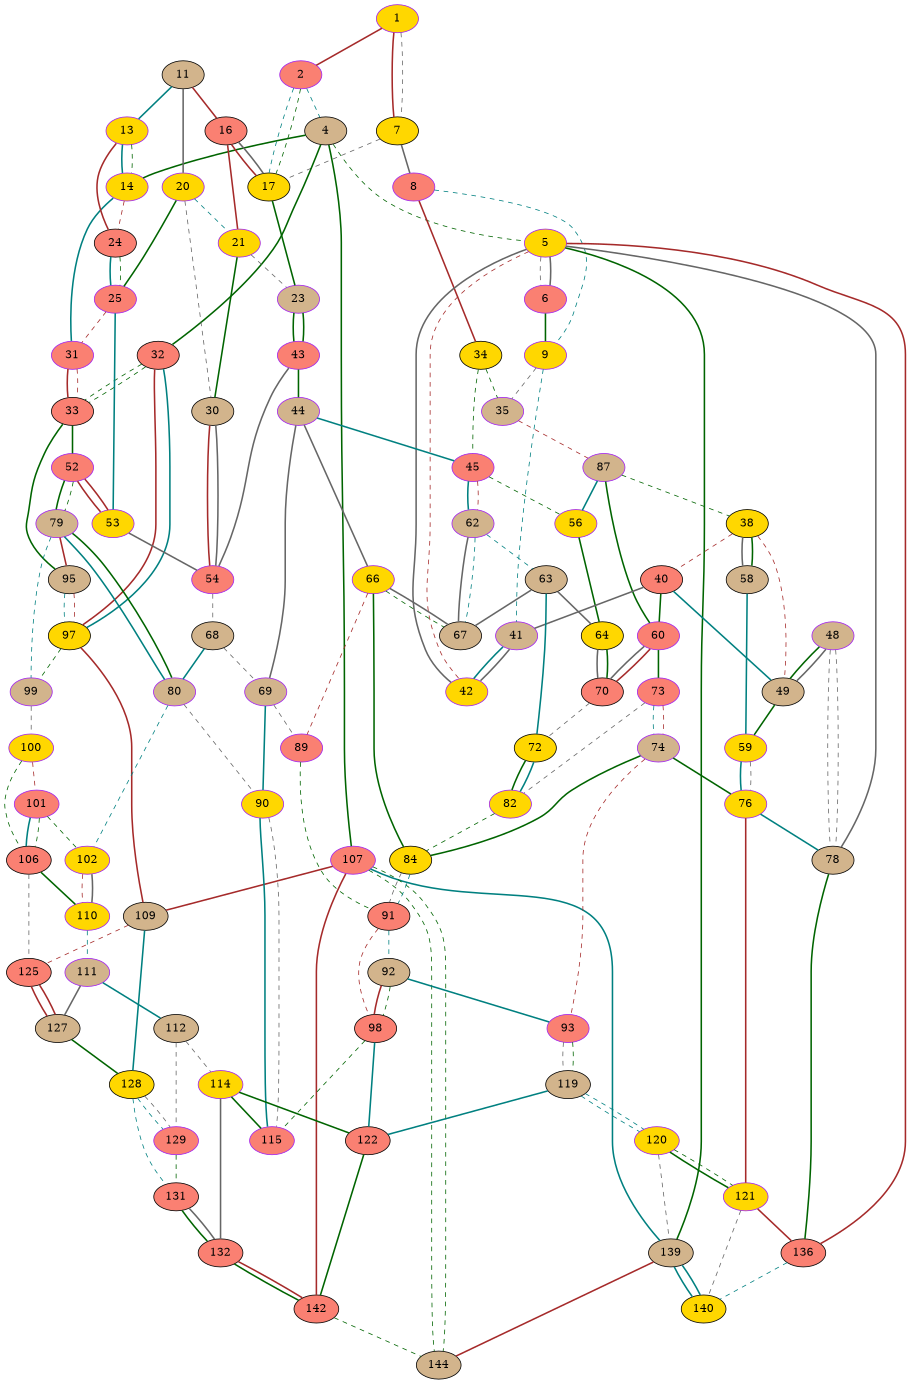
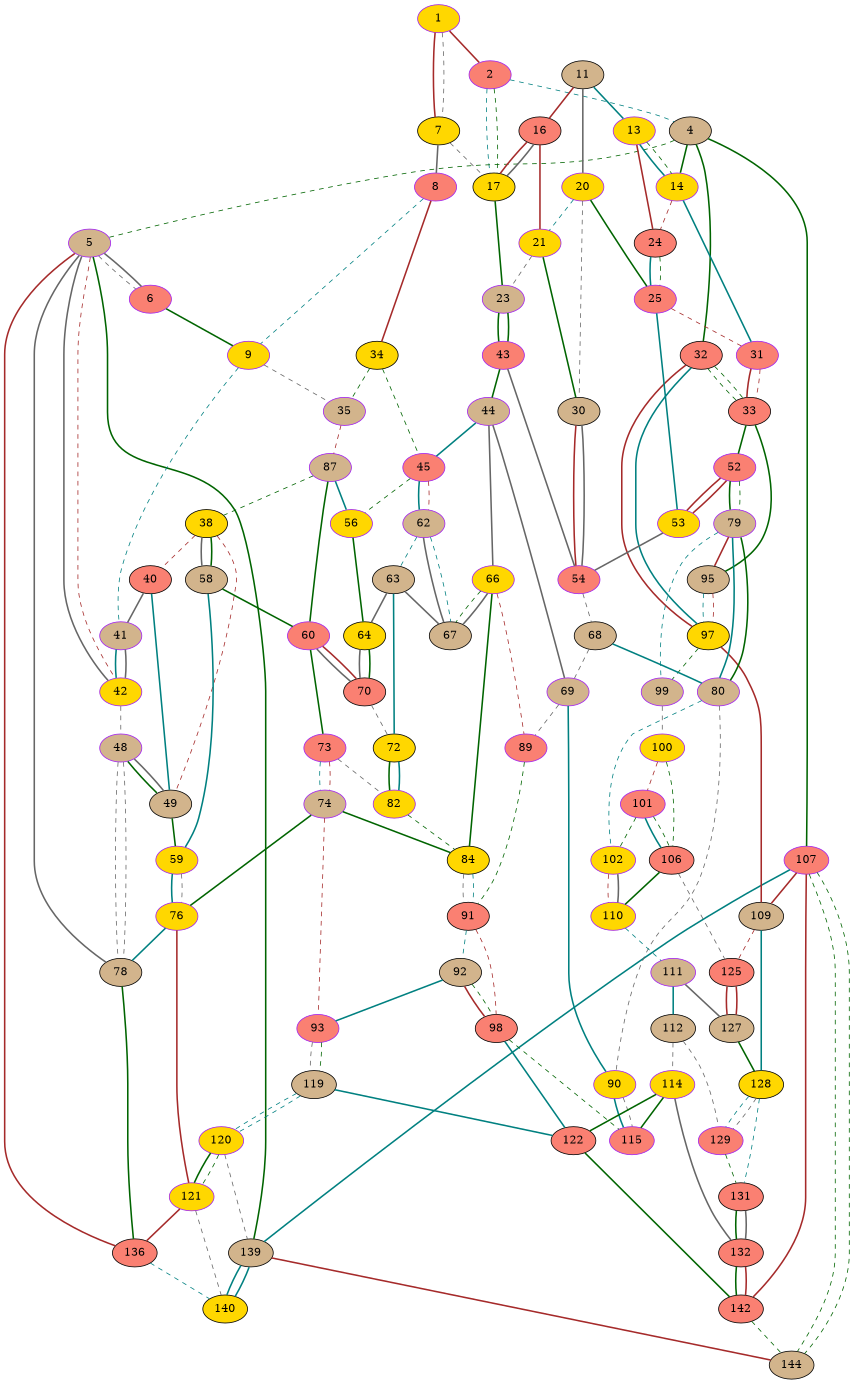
  graph {
    node [color=purple fillcolor=salmon style=filled]
    edge [color=darkgreen style=bold]
    1 [fillcolor=gold]
    2 [super="+3"]
    7 [color=black fillcolor=gold super="+19"]
    4 [color=black fillcolor=tan super="+15"]
    17 [color=black fillcolor=gold super="+18"]
    8 [super="+29"]
-   5 [fillcolor=gold super="+87"]
+   5 [fillcolor=tan super="+87"]
    14 [fillcolor=gold super="+28"]
    32 [color=black]
    107 [super="+108"]
    23 [fillcolor=tan]
    6
    42 [fillcolor=gold]
    78 [color=black fillcolor=tan super="+86"]
    136 [color=black super="+141"]
    139 [color=black fillcolor=tan super="+145"]
    24 [color=black]
    31
    33 [color=black super="+51"]
    97 [color=black fillcolor=gold super="+103"]
    109 [color=black fillcolor=tan super="+124"]
    142 [color=black super="+143"]
    144 [color=black fillcolor=tan]
    9 [fillcolor=gold super="+10"]
    48 [fillcolor=tan]
    140 [color=black fillcolor=gold]
    35 [fillcolor=tan super="+36"]
    41 [fillcolor=tan]
    34 [color=black fillcolor=gold super="+47"]
    45 [super="+46"]
    n31 [fillcolor=tan label=87 super="+57"]
    11 [color=black fillcolor=tan super="+12"]
    13 [fillcolor=gold]
    16 [color=black]
    20 [fillcolor=gold super="+27"]
    21 [fillcolor=gold super="+22"]
    25 [super="+26"]
    30 [color=black fillcolor=tan]
    43
    53 [fillcolor=gold]
    54 [super="+55"]
    44 [fillcolor=tan super="+65"]
    68 [color=black fillcolor=tan]
    52
    95 [color=black fillcolor=tan]
    99 [fillcolor=tan super="+104"]
    79 [fillcolor=tan super="+96"]
    56 [fillcolor=gold]
    62 [fillcolor=tan]
    38 [color=black fillcolor=gold super="+39"]
    60 [super="+61"]
    40 [color=black]
    49 [color=black fillcolor=tan super="+50"]
    58 [color=black fillcolor=tan]
    64 [color=black fillcolor=gold]
    70 [color=black]
    73
    59 [fillcolor=gold]
    66 [fillcolor=gold super="+83"]
    69 [fillcolor=tan super="+88"]
    67 [color=black fillcolor=tan]
    84 [color=black fillcolor=gold super="+85"]
    89
    90 [fillcolor=gold]
    63 [color=black fillcolor=tan super="+71"]
    76 [fillcolor=gold super="+77"]
    80 [fillcolor=tan super="+81"]
    121 [fillcolor=gold super="+135"]
    72 [color=black fillcolor=gold]
    82 [fillcolor=gold]
    74 [fillcolor=tan super="+75"]
    91 [color=black super="+94"]
    102 [fillcolor=gold]
    115
    93
    119 [color=black fillcolor=tan super="+123"]
    100 [fillcolor=gold super="+105"]
    110 [fillcolor=gold super="+117"]
    92 [color=black fillcolor=tan]
    98 [color=black super="+118"]
    122 [color=black super="+137"]
    120 [fillcolor=gold super="+138"]
    125 [color=black]
    128 [color=black fillcolor=gold super="+134"]
    101
    106 [color=black super="+116"]
    111 [fillcolor=tan super="+126"]
    127 [color=black fillcolor=tan]
    129 [super="+130"]
    131 [color=black]
    112 [color=black fillcolor=tan super="+113"]
    114 [fillcolor=gold super="+133"]
    132 [color=black]
    1 -- 2 [color=brown]
    1 -- 7 [color=brown]
    1 -- 7 [color=gray40 style=dashed]
    2 -- 4 [color=teal style=dashed]
    2 -- 17 [color=teal style=dashed]
    2 -- 17 [style=dashed]
    7 -- 17 [color=gray40 style=dashed]
    7 -- 8 [color=gray40 weight=2]
    4 -- 5 [style=dashed]
    4 -- 14
    4 -- 32
    4 -- 107
    17 -- 23
    8 -- 9 [color=teal style=dashed]
    8 -- 34 [color=brown]
    5 -- 6 [color=gray40 style=dashed]
    5 -- 6 [color=gray40]
    5 -- 42 [color=gray40]
    5 -- 42 [color=brown style=dashed]
    5 -- 78 [color=gray40]
    5 -- 136 [color=brown]
    5 -- 139
    14 -- 24 [color=brown style=dashed]
    14 -- 31 [color=teal]
    32 -- 33 [style=dashed]
    32 -- 33 [style=dashed]
    32 -- 97 [color=brown]
    32 -- 97 [color=teal]
    107 -- 139 [color=teal]
    107 -- 109 [color=brown]
    107 -- 142 [color=brown]
    107 -- 144 [style=dashed]
    107 -- 144 [style=dashed]
    23 -- 43
    23 -- 43
    6 -- 9
+   42 -- 48 [color=gray40 style=dashed]
    78 -- 136
    136 -- 140 [color=teal style=dashed]
    139 -- 144 [color=brown]
    139 -- 140 [color=teal]
    139 -- 140 [color=teal]
    24 -- 25 [color=teal]
    24 -- 25 [style=dashed]
    31 -- 33 [color=brown]
    31 -- 33 [color=brown style=dashed]
    33 -- 52
    33 -- 95
    97 -- 109 [color=brown]
    97 -- 99 [style=dashed]
    109 -- 125 [color=brown style=dashed]
    109 -- 128 [color=teal]
    142 -- 144 [style=dashed]
    9 -- 35 [color=gray40 style=dashed]
    9 -- 41 [color=teal style=dashed]
    48 -- 78 [color=gray40 style=dashed]
    48 -- 78 [color=gray40 style=dashed]
    48 -- 49
    48 -- 49 [color=gray40]
    35 -- n31 [color=brown style=dashed]
    41 -- 42 [color=teal]
    41 -- 42 [color=gray40]
    34 -- 35 [style=dashed weight=2]
    34 -- 45 [style=dashed]
    45 -- 56 [style=dashed]
    45 -- 62 [color=teal]
    45 -- 62 [color=brown style=dashed]
    n31 -- 56 [color=teal]
    n31 -- 38 [style=dashed]
    n31 -- 60
    11 -- 13 [color=teal]
    11 -- 16 [color=brown]
    11 -- 20 [color=gray40]
    13 -- 14 [color=teal]
    13 -- 14 [style=dashed]
    13 -- 24 [color=brown]
    16 -- 17 [color=brown]
    16 -- 17 [color=gray40]
    16 -- 21 [color=brown]
    20 -- 21 [color=teal style=dashed]
    20 -- 25
    20 -- 30 [color=gray40 style=dashed]
    21 -- 23 [color=gray40 style=dashed]
    21 -- 30
    25 -- 31 [color=brown style=dashed]
    25 -- 53 [color=teal]
    30 -- 54 [color=brown]
    30 -- 54 [color=gray40]
    43 -- 54 [color=gray40]
    43 -- 44
    53 -- 54 [color=gray40]
    54 -- 68 [color=gray40 style=dashed]
    44 -- 45 [color=teal]
    44 -- 66 [color=gray40]
    44 -- 69 [color=gray40]
    68 -- 69 [color=gray40 style=dashed]
    68 -- 80 [color=teal]
    52 -- 53 [color=brown]
    52 -- 53 [color=brown]
    52 -- 79
    52 -- 79 [style=dashed]
    95 -- 97 [color=teal style=dashed]
    95 -- 97 [color=brown style=dashed]
    99 -- 100 [color=gray40 style=dashed weight=2]
    79 -- 95 [color=brown]
    79 -- 99 [color=teal style=dashed]
    79 -- 80 [color=teal]
    79 -- 80
    56 -- 64
    62 -- 67 [color=gray40]
    62 -- 67 [color=teal style=dashed]
    62 -- 63 [color=teal style=dashed]
    38 -- 40 [color=brown style=dashed]
    38 -- 49 [color=brown style=dashed]
    38 -- 58 [color=gray40]
    38 -- 58
    60 -- 70 [color=gray40]
    60 -- 70 [color=brown]
    60 -- 73
    40 -- 41 [color=gray40]
    40 -- 49 [color=teal]
    49 -- 59
-   40 -- 60
+   58 -- 60
    58 -- 59 [color=teal]
    64 -- 70 [color=gray40]
    64 -- 70
    70 -- 72 [color=gray40 style=dashed]
    73 -- 82 [color=gray40 style=dashed]
    73 -- 74 [color=teal style=dashed]
    73 -- 74 [color=brown style=dashed]
    59 -- 76 [color=teal]
    59 -- 76 [color=gray40 style=dashed]
    66 -- 67 [style=dashed]
    66 -- 67 [color=gray40]
    66 -- 84
    66 -- 89 [color=brown style=dashed]
    69 -- 89 [color=gray40 style=dashed]
    69 -- 90 [color=teal]
    84 -- 91 [color=gray40 style=dashed]
    84 -- 91 [color=teal style=dashed]
    89 -- 91 [style=dashed]
    90 -- 115 [color=teal]
    90 -- 115 [color=gray40 style=dashed]
    63 -- 64 [color=gray40]
    63 -- 67 [color=gray40]
    63 -- 72 [color=teal]
    76 -- 78 [color=teal]
    76 -- 121 [color=brown]
    80 -- 90 [color=gray40 style=dashed]
    80 -- 102 [color=teal style=dashed]
    121 -- 136 [color=brown]
    121 -- 140 [color=gray40 style=dashed]
    72 -- 82
    72 -- 82 [color=teal]
    82 -- 84 [style=dashed]
    74 -- 84
    74 -- 76
    74 -- 93 [color=brown style=dashed]
    91 -- 92 [color=teal style=dashed]
    91 -- 98 [color=brown style=dashed]
    102 -- 110 [color=brown style=dashed]
    102 -- 110 [color=gray40]
    93 -- 119 [color=gray40 style=dashed]
    93 -- 119 [style=dashed]
    119 -- 122 [color=teal]
    119 -- 120 [color=teal style=dashed weight=2]
    119 -- 120 [color=teal style=dashed]
    100 -- 101 [color=brown style=dashed]
    100 -- 106 [style=dashed]
    110 -- 111 [color=teal style=dashed weight=2]
    92 -- 93 [color=teal]
    92 -- 98 [color=brown]
    92 -- 98 [style=dashed]
    98 -- 115 [style=dashed]
    98 -- 122 [color=teal]
    122 -- 142
    120 -- 139 [color=gray40 style=dashed]
    120 -- 121
    120 -- 121 [style=dashed]
    125 -- 127 [color=brown]
    125 -- 127 [color=brown]
    128 -- 129 [color=teal style=dashed]
    128 -- 129 [color=gray40 style=dashed]
    128 -- 131 [color=teal style=dashed]
    101 -- 102 [style=dashed]
    101 -- 106 [color=teal]
    101 -- 106 [style=dashed]
    106 -- 110
    106 -- 125 [color=gray40 style=dashed]
    111 -- 127 [color=gray40]
    111 -- 112 [color=teal]
    127 -- 128
    129 -- 131 [style=dashed]
    131 -- 132
    131 -- 132 [color=gray40]
    112 -- 129 [color=gray40 style=dashed weight=2]
    112 -- 114 [color=gray40 style=dashed]
    114 -- 115
    114 -- 122
    114 -- 132 [color=gray40]
    132 -- 142
    132 -- 142 [color=brown]
  }
